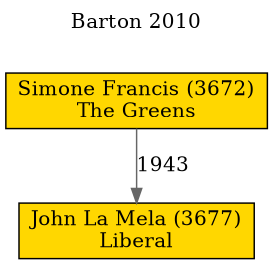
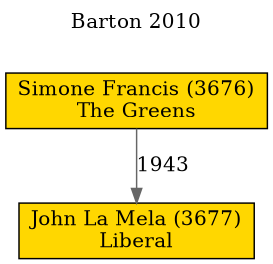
  digraph {
    label="Barton 2010"
    labelloc=t
    mclimit=10
    node [shape=box style=filled fillcolor=gold]
    n1 [label="John La Mela (3677)\nLiberal"]
-   n2 [label="Simone Francis (3672)\nThe Greens"]
+   n2 [label="Simone Francis (3676)\nThe Greens"]
    n2 -> n1 [label=1943 color=gray40]
  }
